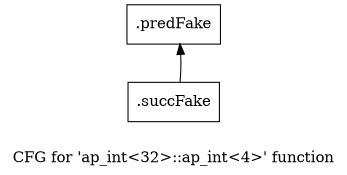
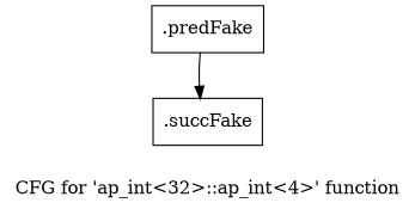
  digraph {
    label="CFG for 'ap_int\<32\>::ap_int\<4\>' function"
    node [shape=record]
    n1 [label="{.predFake}"]
    n2 [filename="/media/miguel/NewVolume/Linux/Xilinx/Vitis_HLS/2020.2/include/ap_int.h" label="{.succFake}" linenumber=70]
-   n2 -> n1 [execusionnum=129 filename="/media/miguel/NewVolume/Linux/Xilinx/Vitis_HLS/2020.2/include/ap_int.h"]
+   n1 -> n2 [execusionnum=129 filename="/media/miguel/NewVolume/Linux/Xilinx/Vitis_HLS/2020.2/include/ap_int.h"]
  }
